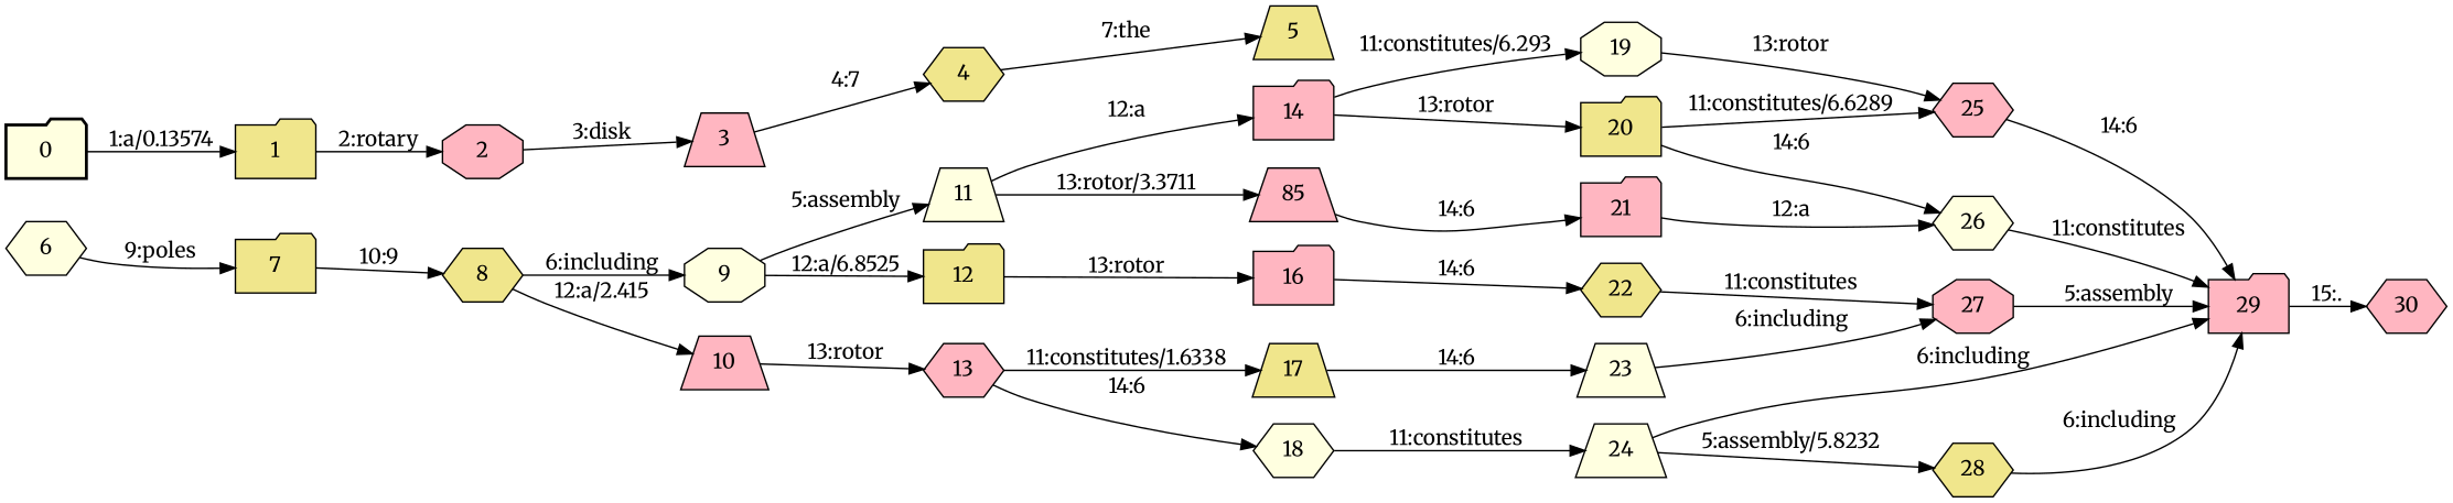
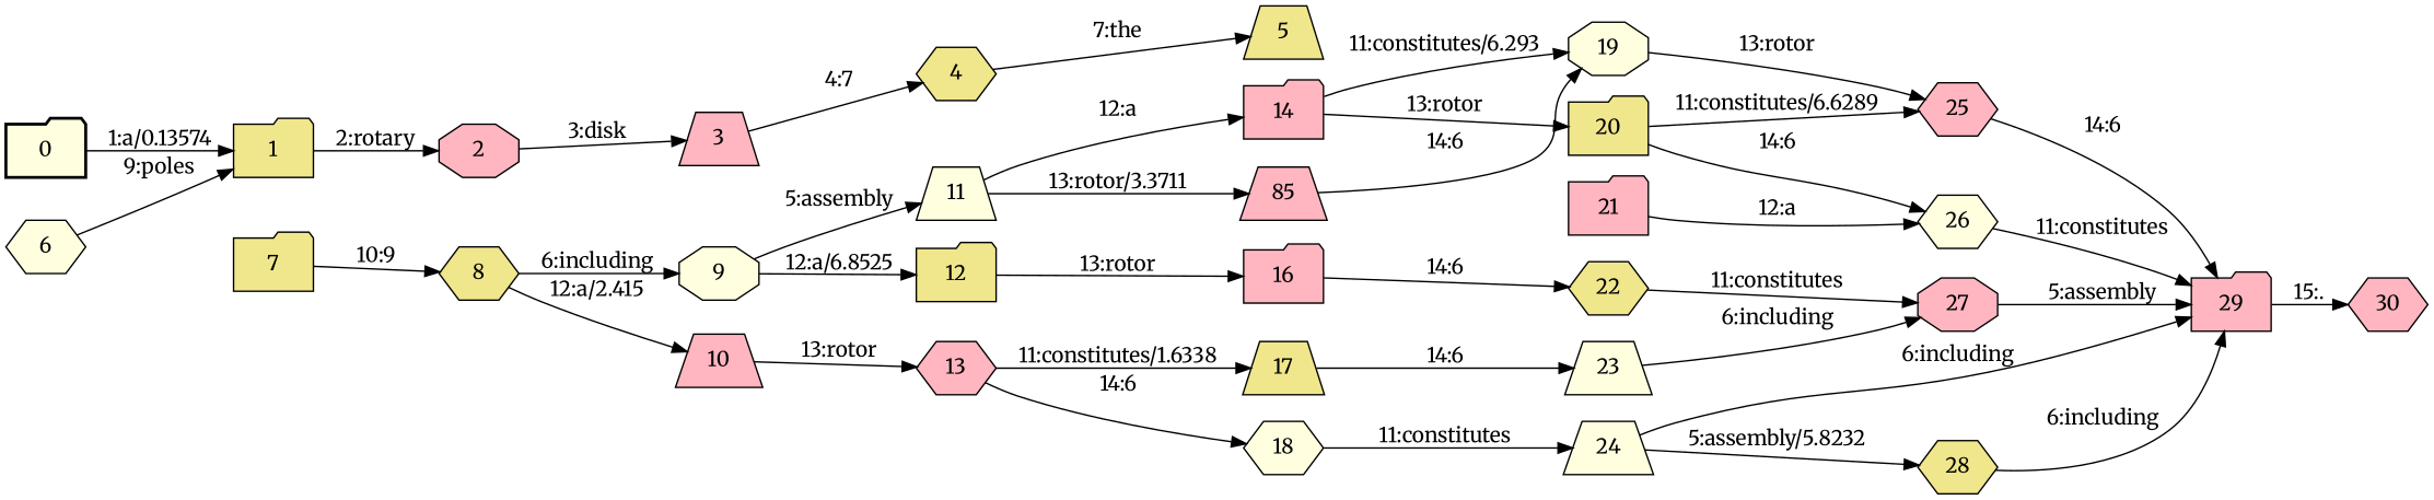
  digraph {
    fontname=Merriweather
    nodesep=0.25
    rankdir=LR
    ranksep=0.4
    node [fillcolor=lightpink fontname=Merriweather fontsize=14 shape=hexagon style="solid,filled"]
    edge [fontname=Merriweather fontsize=14]
    n1 [fillcolor=lightyellow label=0 shape=folder style="bold,filled"]
    n2 [fillcolor=khaki label=1 shape=folder]
    n3 [label=2 shape=octagon]
    n4 [label=3 shape=trapezium]
    n5 [fillcolor=khaki label=4]
    n6 [fillcolor=khaki label=5 shape=trapezium]
    n7 [fillcolor=lightyellow label=6]
    n8 [fillcolor=khaki label=7 shape=folder]
    n9 [fillcolor=khaki label=8]
    n10 [label=10 shape=trapezium]
    n11 [fillcolor=lightyellow label=9 shape=octagon]
    n12 [label=13]
    n13 [fillcolor=khaki label=12 shape=folder]
    n14 [fillcolor=lightyellow label=11 shape=trapezium]
    n15 [fillcolor=khaki label=17 shape=trapezium]
    n16 [fillcolor=lightyellow label=18]
    n17 [label=16 shape=folder]
    n18 [label=14 shape=folder]
    n19 [label=85 shape=trapezium]
    n20 [fillcolor=khaki label=22]
    n21 [fillcolor=lightyellow label=19 shape=octagon]
    n22 [fillcolor=khaki label=20 shape=folder]
    n23 [label=21 shape=folder]
    n24 [fillcolor=lightyellow label=23 shape=trapezium]
    n25 [fillcolor=lightyellow label=24 shape=trapezium]
    n26 [label=25]
    n27 [fillcolor=lightyellow label=26]
    n28 [label=27 shape=octagon]
    n29 [fillcolor=khaki label=28]
    n30 [label=29 shape=folder]
    n31 [label=30]
    n1 -> n2 [label="1:a/0.13574"]
    n2 -> n3 [label="2:rotary"]
    n3 -> n4 [label="3:disk"]
    n4 -> n5 [label="4:7"]
    n5 -> n6 [label="7:the"]
-   n7 -> n8 [label="9:poles"]
+   n7 -> n2 [label="9:poles"]
    n8 -> n9 [label="10:9"]
    n9 -> n10 [label="12:a/2.415"]
    n9 -> n11 [label="6:including"]
    n10 -> n12 [label="13:rotor"]
    n11 -> n13 [label="12:a/6.8525"]
    n11 -> n14 [label="5:assembly"]
    n12 -> n15 [label="11:constitutes/1.6338"]
    n12 -> n16 [label="14:6"]
    n13 -> n17 [label="13:rotor"]
    n14 -> n18 [label="12:a"]
    n14 -> n19 [label="13:rotor/3.3711"]
    n15 -> n24 [label="14:6"]
    n16 -> n25 [label="11:constitutes"]
    n17 -> n20 [label="14:6"]
    n18 -> n21 [label="11:constitutes/6.293"]
    n18 -> n22 [label="13:rotor"]
-   n19 -> n23 [label="14:6"]
+   n19 -> n21 [label="14:6"]
    n20 -> n28 [label="11:constitutes"]
    n21 -> n26 [label="13:rotor"]
    n22 -> n26 [label="11:constitutes/6.6289"]
    n22 -> n27 [label="14:6"]
    n23 -> n27 [label="12:a"]
    n24 -> n28 [label="6:including"]
    n25 -> n29 [label="5:assembly/5.8232"]
    n25 -> n30 [label="6:including"]
    n26 -> n30 [label="14:6"]
    n27 -> n30 [label="11:constitutes"]
    n28 -> n30 [label="5:assembly"]
    n29 -> n30 [label="6:including"]
    n30 -> n31 [label="15:."]
  }
